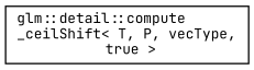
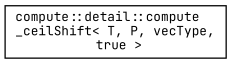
  digraph {
    rankdir=TB
    fontname="JetBrains Mono"
-   n1 [color=black fillcolor=white fontname="JetBrains Mono" fontsize=10 height=0.2 label="glm::detail::compute\l_ceilShift\< T, P, vecType,\l true \>" shape=record style=filled width=0.4]
+   n1 [color=black fillcolor=white fontname="JetBrains Mono" fontsize=10 height=0.2 label="compute::detail::compute\l_ceilShift\< T, P, vecType,\l true \>" shape=record style=filled width=0.4]
  }
